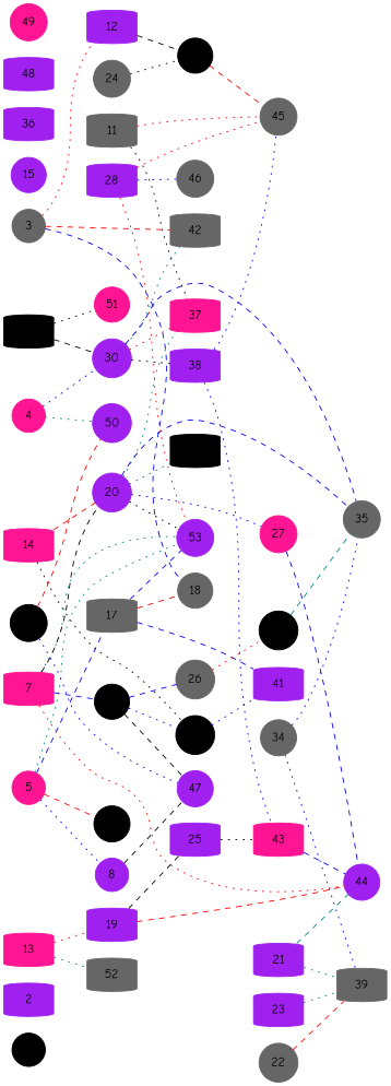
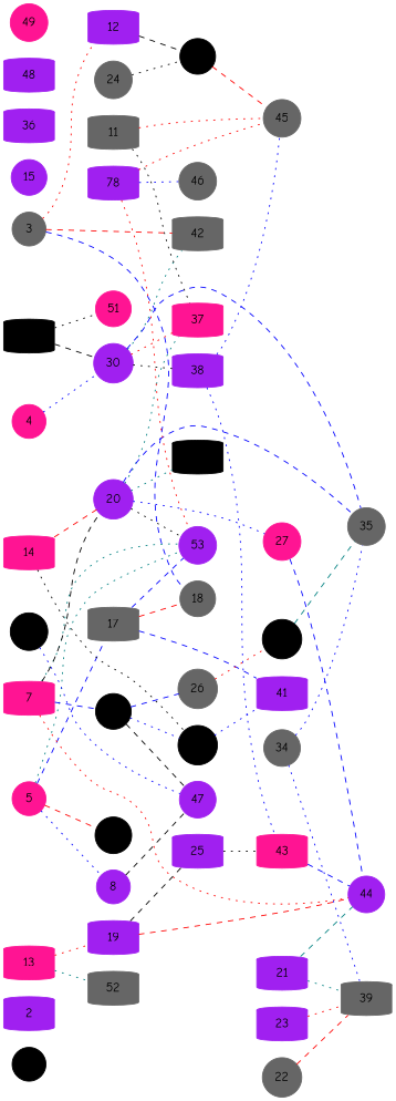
  graph {
    fontname="Comic Neue"
    rankdir=LR
    node [color=purple fontname="Comic Neue" shape=circle style=filled]
    edge [color=blue fontname="Comic Neue" style=dotted]
    1 [color=black]
    2 [shape=cylinder]
    3 [color=gray40]
    12 [shape=cylinder]
    18 [color=gray40]
    42 [color=gray40 shape=cylinder]
    31 [color=black]
    4 [color=deeppink]
    30
-   50
    37 [color=deeppink shape=cylinder]
    35 [color=gray40]
    38 [shape=cylinder]
    5 [color=deeppink]
    8
    10 [color=black]
    17 [color=gray40 shape=cylinder]
    53
    47
    41 [shape=cylinder]
    21 [shape=cylinder]
    44
    39 [color=gray40 shape=cylinder]
    7 [color=deeppink shape=cylinder]
    16 [color=black]
    20
    40 [color=black]
    26 [color=gray40]
    27 [color=deeppink]
    33 [color=black shape=cylinder]
    9 [color=black shape=cylinder]
    51 [color=deeppink]
    11 [color=gray40 shape=cylinder]
    45 [color=gray40]
    13 [color=deeppink shape=cylinder]
    19 [shape=cylinder]
    52 [color=gray40 shape=cylinder]
    25 [shape=cylinder]
    14 [color=deeppink shape=cylinder]
    15
    29 [color=black]
    43 [color=deeppink shape=cylinder]
    22 [color=gray40]
    23 [shape=cylinder]
    24 [color=gray40]
-   28 [shape=cylinder]
+   28 [shape=cylinder label=78]
    46 [color=gray40]
    32 [color=black]
    34 [color=gray40]
    36 [shape=cylinder]
    48 [shape=cylinder]
    49 [color=deeppink]
    3 -- 12 [color=red]
    3 -- 18 [style=dashed]
    3 -- 42 [color=red style=dashed]
    12 -- 31 [color=black style=dashed]
    31 -- 45 [color=red style=dashed]
    4 -- 30
-   4 -- 50 [color=teal]
    30 -- 42 [color=teal]
    30 -- 37 [color=red]
    30 -- 35 [style=dashed]
    30 -- 38 [color=black]
    38 -- 45
    38 -- 43
    5 -- 8
    5 -- 10 [color=red style=dashed]
    5 -- 17 [style=dashed]
    5 -- 53 [color=teal]
    8 -- 47 [color=black style=dashed]
    17 -- 18 [color=red style=dashed]
    17 -- 53 [style=dashed]
    17 -- 41 [style=dashed]
    21 -- 44 [color=teal style=dashed]
    21 -- 39 [color=teal]
    7 -- 53 [color=teal]
    7 -- 44 [color=red]
    7 -- 16 [style=dashed]
    7 -- 20 [color=black style=dashed]
    16 -- 47 [color=black style=dashed]
    16 -- 40
    16 -- 26 [style=dashed]
    20 -- 37 [color=teal]
    20 -- 35 [style=dashed]
    20 -- 53 [color=black]
    20 -- 27
    20 -- 33 [color=teal]
    40 -- 41
    26 -- 29 [color=red]
    27 -- 44 [style=dashed]
    9 -- 30 [color=black style=dashed]
    9 -- 51 [color=black]
    11 -- 37 [color=black]
    11 -- 45 [color=red]
    13 -- 19 [color=red]
    13 -- 52 [color=teal]
    19 -- 44 [color=red style=dashed]
    19 -- 25 [color=black style=dashed]
    25 -- 43 [color=black]
    14 -- 20 [color=red style=dashed]
    14 -- 40 [color=black]
    29 -- 35 [color=teal style=dashed]
    43 -- 44 [style=dashed]
    22 -- 39 [color=red style=dashed]
-   23 -- 39 [color=teal]
+   23 -- 39 [color=red]
    24 -- 31 [color=black]
    28 -- 53 [color=red]
    28 -- 45 [color=red]
    28 -- 46
-   32 -- 50 [color=red style=dashed]
    32 -- 47
    34 -- 35
    34 -- 39
  }
